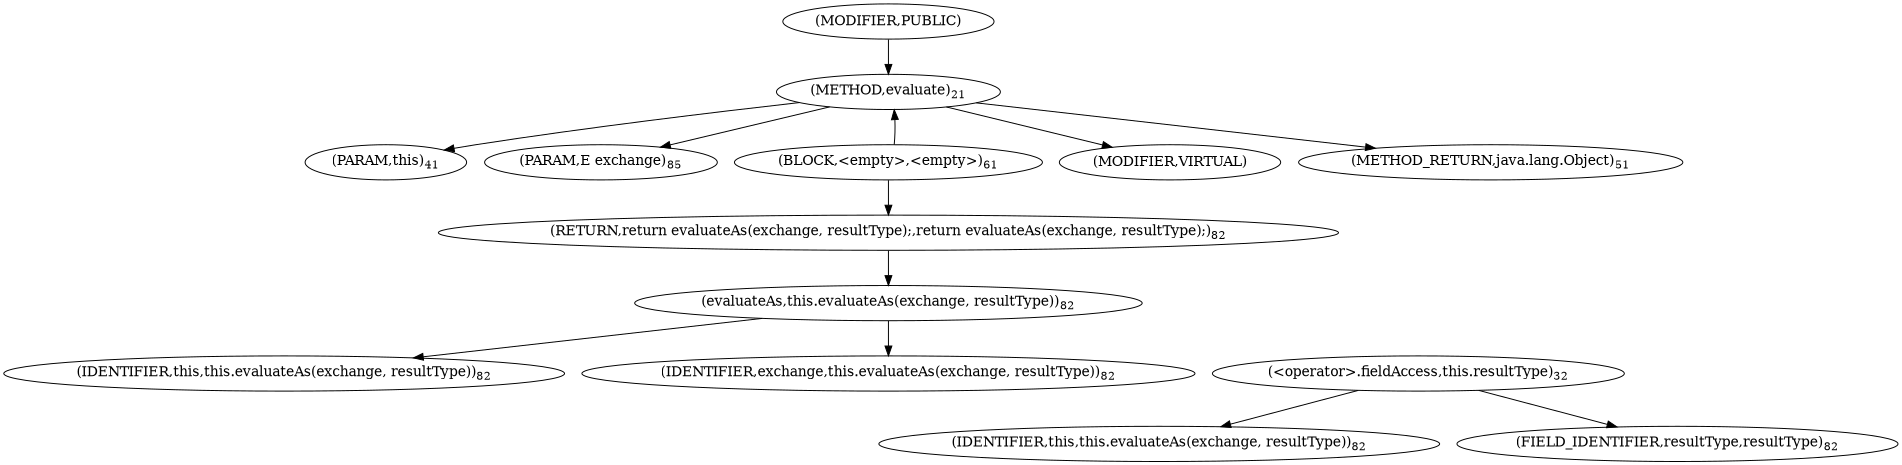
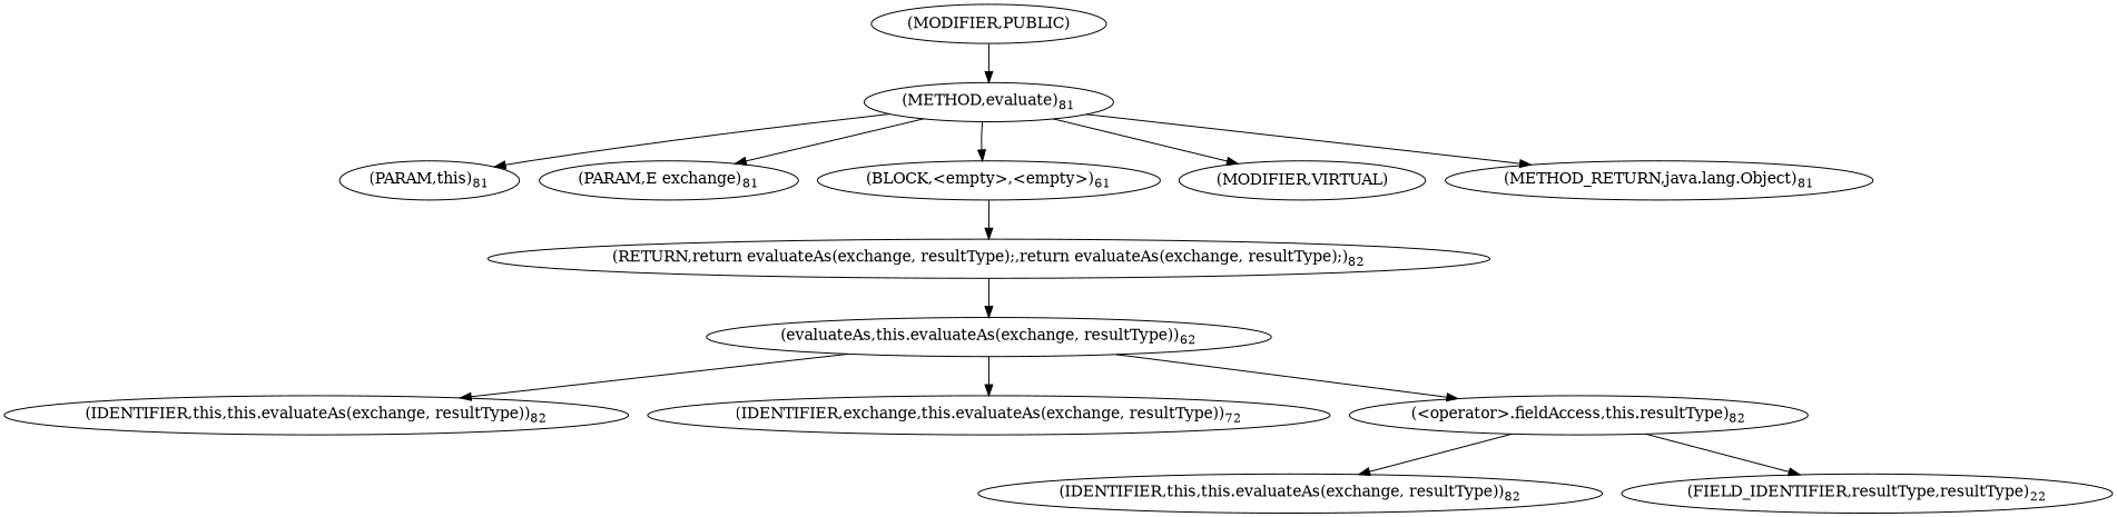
  digraph {
-   n1 [label=<(METHOD,evaluate)<SUB>21</SUB>>]
-   n2 [label=<(PARAM,this)<SUB>41</SUB>>]
-   n3 [label=<(PARAM,E exchange)<SUB>85</SUB>>]
+   n1 [label=<(METHOD,evaluate)<SUB>81</SUB>>]
+   n2 [label=<(PARAM,this)<SUB>81</SUB>>]
+   n3 [label=<(PARAM,E exchange)<SUB>81</SUB>>]
    n4 [label=<(BLOCK,&lt;empty&gt;,&lt;empty&gt;)<SUB>61</SUB>>]
    n5 [label=<(MODIFIER,VIRTUAL)>]
-   n6 [label=<(METHOD_RETURN,java.lang.Object)<SUB>51</SUB>>]
+   n6 [label=<(METHOD_RETURN,java.lang.Object)<SUB>81</SUB>>]
    n7 [label=<(RETURN,return evaluateAs(exchange, resultType);,return evaluateAs(exchange, resultType);)<SUB>82</SUB>>]
    n8 [label=<(MODIFIER,PUBLIC)>]
-   n9 [label=<(evaluateAs,this.evaluateAs(exchange, resultType))<SUB>82</SUB>>]
+   n9 [label=<(evaluateAs,this.evaluateAs(exchange, resultType))<SUB>62</SUB>>]
    n10 [label=<(IDENTIFIER,this,this.evaluateAs(exchange, resultType))<SUB>82</SUB>>]
-   n11 [label=<(IDENTIFIER,exchange,this.evaluateAs(exchange, resultType))<SUB>82</SUB>>]
-   n12 [label=<(&lt;operator&gt;.fieldAccess,this.resultType)<SUB>32</SUB>>]
+   n11 [label=<(IDENTIFIER,exchange,this.evaluateAs(exchange, resultType))<SUB>72</SUB>>]
+   n12 [label=<(&lt;operator&gt;.fieldAccess,this.resultType)<SUB>82</SUB>>]
    n13 [label=<(IDENTIFIER,this,this.evaluateAs(exchange, resultType))<SUB>82</SUB>>]
-   n14 [label=<(FIELD_IDENTIFIER,resultType,resultType)<SUB>82</SUB>>]
+   n14 [label=<(FIELD_IDENTIFIER,resultType,resultType)<SUB>22</SUB>>]
    n1 -> n2
    n1 -> n3
-   n4 -> n1
+   n1 -> n4
    n1 -> n5
    n1 -> n6
    n4 -> n7
    n7 -> n9
    n8 -> n1
    n9 -> n10
    n9 -> n11
+   n9 -> n12
    n12 -> n13
    n12 -> n14
  }
